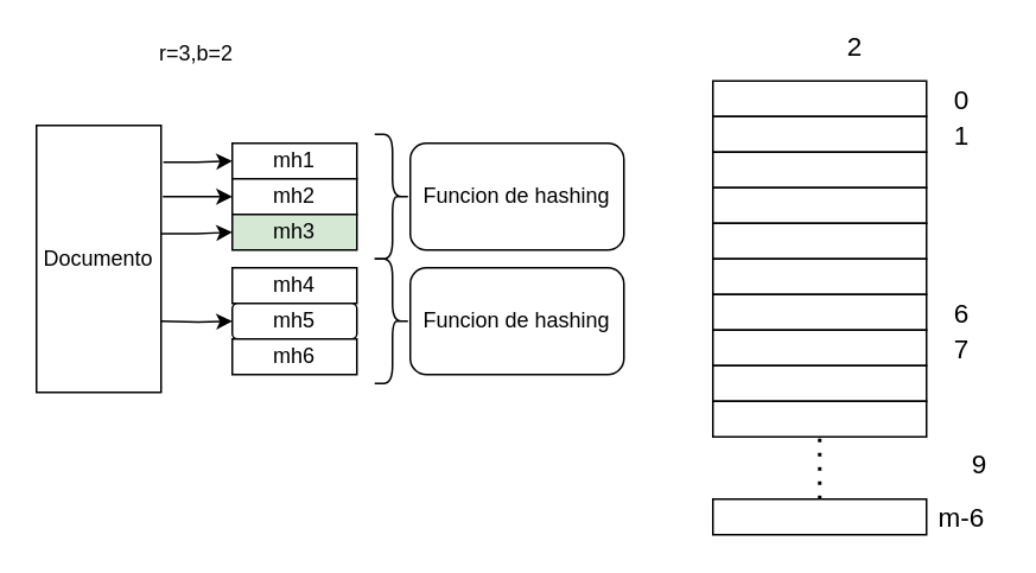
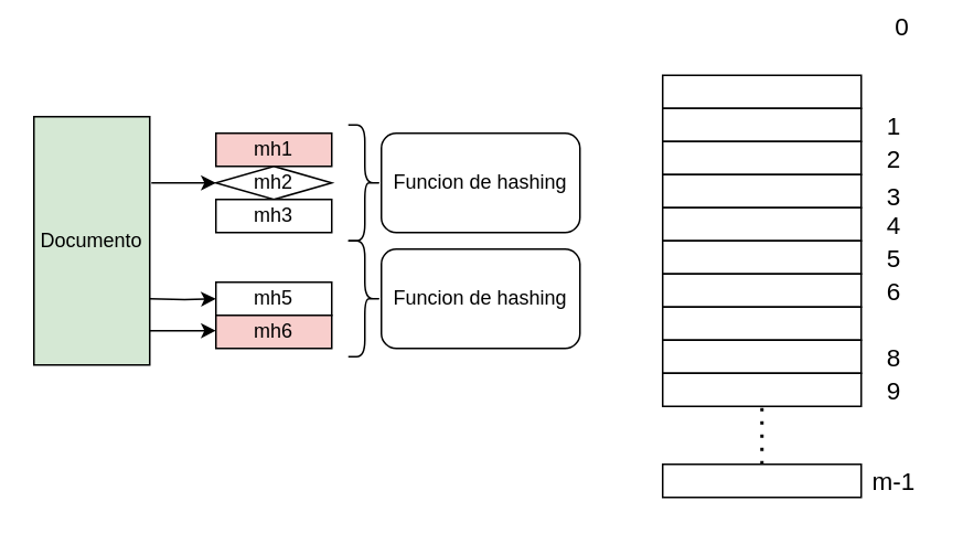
  <mxCell id="0" />
  <mxCell id="1" parent="0" />
- <mxCell id="2" value="mh1" style="rounded=0;whiteSpace=wrap;html=1;" vertex="1" parent="1"><mxGeometry x="130" y="80" width="70" height="20" as="geometry" /></mxCell>
- <mxCell id="3" value="mh2" style="rounded=0;whiteSpace=wrap;html=1;" vertex="1" parent="1"><mxGeometry x="130" y="100" width="70" height="20" as="geometry" /></mxCell>
- <mxCell id="4" value="mh3" style="rounded=0;whiteSpace=wrap;html=1;fillColor=#d5e8d4;" vertex="1" parent="1"><mxGeometry x="130" y="120" width="70" height="20" as="geometry" /></mxCell>
- <mxCell id="5" style="edgeStyle=orthogonalEdgeStyle;rounded=0;orthogonalLoop=1;jettySize=auto;html=1;exitX=1.018;exitY=0.138;exitDx=0;exitDy=0;exitPerimeter=0;" edge="1" parent="1" source="9" target="2"><mxGeometry relative="1" as="geometry" /></mxCell>
- <mxCell id="6" style="edgeStyle=orthogonalEdgeStyle;rounded=0;orthogonalLoop=1;jettySize=auto;html=1;entryX=0;entryY=0.5;entryDx=0;entryDy=0;exitX=0.994;exitY=0.405;exitDx=0;exitDy=0;exitPerimeter=0;" edge="1" parent="1" source="9" target="4"><mxGeometry relative="1" as="geometry" /></mxCell>
+ <mxCell id="2" value="mh1" style="rounded=0;whiteSpace=wrap;html=1;fillColor=#f8cecc;" vertex="1" parent="1"><mxGeometry x="130" y="80" width="70" height="20" as="geometry" /></mxCell>
+ <mxCell id="3" value="mh2" style="rhombus;whiteSpace=wrap;html=1;" vertex="1" parent="1"><mxGeometry x="130" y="100" width="70" height="20" as="geometry" /></mxCell>
+ <mxCell id="4" value="mh3" style="rounded=0;whiteSpace=wrap;html=1;" vertex="1" parent="1"><mxGeometry x="130" y="120" width="70" height="20" as="geometry" /></mxCell>
  <mxCell id="7" style="edgeStyle=orthogonalEdgeStyle;rounded=0;orthogonalLoop=1;jettySize=auto;html=1;entryX=0;entryY=0.5;entryDx=0;entryDy=0;" edge="1" parent="1" target="11"><mxGeometry relative="1" as="geometry"><mxPoint x="90" y="180" as="sourcePoint" /></mxGeometry></mxCell>
- <mxCell id="9" value="Documento" style="rounded=0;whiteSpace=wrap;html=1;" vertex="1" parent="1"><mxGeometry x="20" y="70" width="70" height="150" as="geometry" /></mxCell>
- <mxCell id="10" value="mh4" style="rounded=0;whiteSpace=wrap;html=1;" vertex="1" parent="1"><mxGeometry x="130" y="150" width="70" height="20" as="geometry" /></mxCell>
- <mxCell id="11" value="mh5" style="whiteSpace=wrap;html=1;rounded=1;" vertex="1" parent="1"><mxGeometry x="130" y="170" width="70" height="20" as="geometry" /></mxCell>
- <mxCell id="12" value="mh6" style="rounded=0;whiteSpace=wrap;html=1;" vertex="1" parent="1"><mxGeometry x="130" y="190" width="70" height="20" as="geometry" /></mxCell>
- <mxCell id="13" value="&lt;div&gt;r=3,b=2&lt;/div&gt;" style="text;html=1;strokeColor=none;fillColor=none;align=center;verticalAlign=middle;whiteSpace=wrap;rounded=0;" vertex="1" parent="1"><mxGeometry x="90" y="20" width="40" height="20" as="geometry" /></mxCell>
+ <mxCell id="8" style="edgeStyle=orthogonalEdgeStyle;rounded=0;orthogonalLoop=1;jettySize=auto;html=1;entryX=0;entryY=0.5;entryDx=0;entryDy=0;exitX=1.002;exitY=0.862;exitDx=0;exitDy=0;exitPerimeter=0;" edge="1" parent="1" source="9" target="12"><mxGeometry relative="1" as="geometry" /></mxCell>
+ <mxCell id="9" value="Documento" style="rounded=0;whiteSpace=wrap;html=1;fillColor=#d5e8d4;" vertex="1" parent="1"><mxGeometry x="20" y="70" width="70" height="150" as="geometry" /></mxCell>
+ <mxCell id="11" value="mh5" style="rounded=0;whiteSpace=wrap;html=1;" vertex="1" parent="1"><mxGeometry x="130" y="170" width="70" height="20" as="geometry" /></mxCell>
+ <mxCell id="12" value="mh6" style="rounded=0;whiteSpace=wrap;html=1;fillColor=#f8cecc;" vertex="1" parent="1"><mxGeometry x="130" y="190" width="70" height="20" as="geometry" /></mxCell>
  <mxCell id="14" value="" style="endArrow=classic;html=1;entryX=0;entryY=0.5;entryDx=0;entryDy=0;" edge="1" parent="1" target="3"><mxGeometry width="50" height="50" relative="1" as="geometry"><mxPoint x="91" y="110" as="sourcePoint" /><mxPoint x="135" y="65" as="targetPoint" /></mxGeometry></mxCell>
  <mxCell id="15" value="" style="shape=curlyBracket;whiteSpace=wrap;html=1;rounded=1;flipH=1;size=0.5;" vertex="1" parent="1"><mxGeometry x="210" y="75" width="20" height="70" as="geometry" /></mxCell>
  <mxCell id="16" value="" style="shape=curlyBracket;whiteSpace=wrap;html=1;rounded=1;flipH=1;size=0.5;" vertex="1" parent="1"><mxGeometry x="210" y="145" width="20" height="70" as="geometry" /></mxCell>
  <mxCell id="17" value="Funcion de hashing" style="rounded=1;whiteSpace=wrap;html=1;" vertex="1" parent="1"><mxGeometry x="230" y="80" width="120" height="60" as="geometry" /></mxCell>
  <mxCell id="18" value="Funcion de hashing" style="rounded=1;whiteSpace=wrap;html=1;" vertex="1" parent="1"><mxGeometry x="230" y="150" width="120" height="60" as="geometry" /></mxCell>
  <mxCell id="19" value="" style="rounded=0;whiteSpace=wrap;html=1;" vertex="1" parent="1"><mxGeometry x="400" y="45" width="120" height="20" as="geometry" /></mxCell>
  <mxCell id="20" value="" style="rounded=0;whiteSpace=wrap;html=1;" vertex="1" parent="1"><mxGeometry x="400" y="65" width="120" height="20" as="geometry" /></mxCell>
  <mxCell id="21" value="" style="rounded=0;whiteSpace=wrap;html=1;" vertex="1" parent="1"><mxGeometry x="400" y="85" width="120" height="20" as="geometry" /></mxCell>
  <mxCell id="22" value="" style="rounded=0;whiteSpace=wrap;html=1;" vertex="1" parent="1"><mxGeometry x="400" y="105" width="120" height="20" as="geometry" /></mxCell>
  <mxCell id="23" value="" style="rounded=0;whiteSpace=wrap;html=1;" vertex="1" parent="1"><mxGeometry x="400" y="125" width="120" height="20" as="geometry" /></mxCell>
  <mxCell id="24" value="" style="rounded=0;whiteSpace=wrap;html=1;" vertex="1" parent="1"><mxGeometry x="400" y="145" width="120" height="20" as="geometry" /></mxCell>
  <mxCell id="25" value="" style="rounded=0;whiteSpace=wrap;html=1;" vertex="1" parent="1"><mxGeometry x="400" y="165" width="120" height="20" as="geometry" /></mxCell>
  <mxCell id="26" value="" style="rounded=0;whiteSpace=wrap;html=1;" vertex="1" parent="1"><mxGeometry x="400" y="185" width="120" height="20" as="geometry" /></mxCell>
  <mxCell id="27" value="" style="rounded=0;whiteSpace=wrap;html=1;" vertex="1" parent="1"><mxGeometry x="400" y="205" width="120" height="20" as="geometry" /></mxCell>
  <mxCell id="28" value="" style="rounded=0;whiteSpace=wrap;html=1;" vertex="1" parent="1"><mxGeometry x="400" y="225" width="120" height="20" as="geometry" /></mxCell>
- <mxCell id="29" value="0" style="text;html=1;strokeColor=none;fillColor=none;align=center;verticalAlign=middle;whiteSpace=wrap;rounded=0;fontSize=15;" vertex="1" parent="1"><mxGeometry x="520" y="45" width="40" height="20" as="geometry" /></mxCell>
+ <mxCell id="29" value="0" style="text;html=1;strokeColor=none;fillColor=none;align=center;verticalAlign=middle;whiteSpace=wrap;rounded=0;fontSize=15;" vertex="1" parent="1"><mxGeometry x="525" y="5" width="40" height="20" as="geometry" /></mxCell>
  <mxCell id="30" value="1" style="text;html=1;strokeColor=none;fillColor=none;align=center;verticalAlign=middle;whiteSpace=wrap;rounded=0;fontSize=15;" vertex="1" parent="1"><mxGeometry x="520" y="65" width="40" height="20" as="geometry" /></mxCell>
- <mxCell id="31" value="2" style="text;html=1;strokeColor=none;fillColor=none;align=center;verticalAlign=middle;whiteSpace=wrap;rounded=0;fontSize=15;" vertex="1" parent="1"><mxGeometry x="460" y="15" width="40" height="20" as="geometry" /></mxCell>
+ <mxCell id="31" value="2" style="text;html=1;strokeColor=none;fillColor=none;align=center;verticalAlign=middle;whiteSpace=wrap;rounded=0;fontSize=15;" vertex="1" parent="1"><mxGeometry x="520" y="85" width="40" height="20" as="geometry" /></mxCell>
+ <mxCell id="32" value="3" style="text;html=1;strokeColor=none;fillColor=none;align=center;verticalAlign=middle;whiteSpace=wrap;rounded=0;fontSize=15;" vertex="1" parent="1"><mxGeometry x="520" y="110" width="40" height="15" as="geometry" /></mxCell>
+ <mxCell id="33" value="4" style="text;html=1;strokeColor=none;fillColor=none;align=center;verticalAlign=middle;whiteSpace=wrap;rounded=0;fontSize=15;" vertex="1" parent="1"><mxGeometry x="520" y="125" width="40" height="20" as="geometry" /></mxCell>
+ <mxCell id="34" value="5" style="text;html=1;strokeColor=none;fillColor=none;align=center;verticalAlign=middle;whiteSpace=wrap;rounded=0;fontSize=15;" vertex="1" parent="1"><mxGeometry x="520" y="145" width="40" height="20" as="geometry" /></mxCell>
  <mxCell id="35" value="6" style="text;html=1;strokeColor=none;fillColor=none;align=center;verticalAlign=middle;whiteSpace=wrap;rounded=0;fontSize=15;" vertex="1" parent="1"><mxGeometry x="520" y="165" width="40" height="20" as="geometry" /></mxCell>
- <mxCell id="36" value="7" style="text;html=1;strokeColor=none;fillColor=none;align=center;verticalAlign=middle;whiteSpace=wrap;rounded=0;fontSize=15;" vertex="1" parent="1"><mxGeometry x="520" y="185" width="40" height="20" as="geometry" /></mxCell>
- <mxCell id="38" value="9" style="text;html=1;strokeColor=none;fillColor=none;align=center;verticalAlign=middle;whiteSpace=wrap;rounded=0;fontSize=15;" vertex="1" parent="1"><mxGeometry x="530" y="250" width="40" height="20" as="geometry" /></mxCell>
+ <mxCell id="37" value="8" style="text;html=1;strokeColor=none;fillColor=none;align=center;verticalAlign=middle;whiteSpace=wrap;rounded=0;fontSize=15;" vertex="1" parent="1"><mxGeometry x="520" y="205" width="40" height="20" as="geometry" /></mxCell>
+ <mxCell id="38" value="9" style="text;html=1;strokeColor=none;fillColor=none;align=center;verticalAlign=middle;whiteSpace=wrap;rounded=0;fontSize=15;" vertex="1" parent="1"><mxGeometry x="520" y="225" width="40" height="20" as="geometry" /></mxCell>
  <mxCell id="39" value="" style="rounded=0;whiteSpace=wrap;html=1;" vertex="1" parent="1"><mxGeometry x="400" y="280" width="120" height="20" as="geometry" /></mxCell>
  <mxCell id="40" value="" style="endArrow=none;dashed=1;html=1;dashPattern=1 3;strokeWidth=2;fontSize=15;entryX=0.5;entryY=1;entryDx=0;entryDy=0;exitX=0.5;exitY=0;exitDx=0;exitDy=0;" edge="1" parent="1" source="39" target="28"><mxGeometry width="50" height="50" relative="1" as="geometry"><mxPoint x="435" y="290" as="sourcePoint" /><mxPoint x="485" y="240" as="targetPoint" /></mxGeometry></mxCell>
- <mxCell id="41" value="m-6" style="text;html=1;strokeColor=none;fillColor=none;align=center;verticalAlign=middle;whiteSpace=wrap;rounded=0;fontSize=15;" vertex="1" parent="1"><mxGeometry x="520" y="280" width="40" height="20" as="geometry" /></mxCell>
+ <mxCell id="41" value="m-1" style="text;html=1;strokeColor=none;fillColor=none;align=center;verticalAlign=middle;whiteSpace=wrap;rounded=0;fontSize=15;" vertex="1" parent="1"><mxGeometry x="520" y="280" width="40" height="20" as="geometry" /></mxCell>
